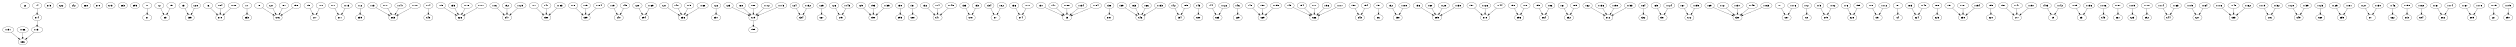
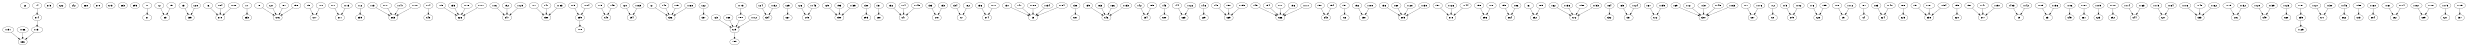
  strict digraph {
    edge [weight=1]
    c2
    c14
    v131
    c86
    c15
    c22
    c42
    c68
    c70
    c73
    c83
    c95
    v1
    c1
    v2
    c3
    v3
    c55
    v4
    v5
    v6
    c10
    v7
    c33
    v8
    c76
    v9
    c17
    v10
    v11
    c11
    v12
    c39
    v13
    c65
    v14
    c48
    v15
    c26
    v16
    c47
    v17
    c50
    v18
    c59
    v19
    c40
    v20
    c94
    v21
    c36
    v22
    c37
    v23
    c19
    v55
    v24
    c34
    v25
    c67
    v26
    c75
    v27
    v28
    v29
    c90
    v30
    c93
    v31
    c88
    v32
    c41
    v33
    c78
    v34
    c7
    v35
    v36
    c74
    v37
    c5
    v38
    c81
    v39
    c46
    v40
    v41
    v42
    c54
    v43
    c80
    v44
    c63
    v45
    v46
    c29
    v47
    v48
    c69
    v49
    c66
    v50
    c43
    v51
    c6
    v52
    c58
    v53
    v54
    v56
    c85
    v57
    c18
    v58
    c56
    v59
    c64
    v60
    v61
    c52
    v62
    c72
    v63
    v64
    c32
    v65
    c51
    v66
    v67
    c12
    v68
    v69
    c30
    v70
    v71
    c87
    v72
    c8
    v73
    c79
    v74
    v75
    v76
    c28
    v77
    v78
    c91
    v79
    v80
    v81
    c4
    v82
    v83
    c24
    v84
    v85
    v86
    v87
    v88
    c25
    v89
    v90
    v91
    c38
    v92
    v93
    v94
    v95
    c20
    v96
    v97
    c77
    v98
    v99
    v100
    v101
    v102
    n178 [label=v403]
    c9
    v104
    v105
    c31
    v106
    c45
    v107
    c61
    v108
    v109
    c23
    v110
    c92
    v111
    v112
    v113
    v114
    c44
    v115
    c27
    v116
    c53
    v117
    v118
    v119
    c16
    v120
    c49
    v121
    v122
    v123
    c60
    v124
    v125
    c35
    v126
    v127
    c71
    v128
    v129
    v130
    v132
    v133
    v134
    v135
    v136
    v137
    v138
    v139
    v140
    v141
    v142
    v143
    v144
    v145
    v146
    c62
    v147
    v148
    v149
    v150
    v151
    v152
    v153
    v154
    v155
    v156
    v157
    v158
    c13
    v159
    v160
    c84
    v161
    c82
    v162
    v163
    v164
    v165
    v166
    v167
    c89
    v168
    v169
    v170
    v171
    v172
    v173
    v174
    v175
    c21
    v176
    v177
    v178
    v179
    c57
    v180
    v181
    v183
    v184
    c14 -> v131
    v131 -> c86
    v1 -> c1
    v2 -> c3
    v3 -> c55
    v4 -> c14
    v5 -> c3
    v6 -> c10
    v7 -> c33
    v8 -> c76
    v9 -> c17
    v10 -> c17
    v11 -> c11
    v12 -> c39
    v13 -> c65
    v14 -> c48
    v15 -> c26
    v16 -> c47
    v17 -> c50
-   v18 -> c59
+   c59 -> v18
    v19 -> c40
    v20 -> c94
    v21 -> c36
    v22 -> c37
    v23 -> c19
    c19 -> v55
    v24 -> c34
    v25 -> c67
    v26 -> c75
    v27 -> c76
    v28 -> c55
    v29 -> c90
    v30 -> c93
    v31 -> c88
    v32 -> c41
    v33 -> c78
    v34 -> c7
    v35 -> c26
    v36 -> c74
    v37 -> c5
    v38 -> c81
    v39 -> c46
    v40 -> c36
    v41 -> c50
    v42 -> c54
    v43 -> c80
    v44 -> c63
    v45 -> c40
    v46 -> c29
    v47 -> c5
    v48 -> c69
    v49 -> c66
    v50 -> c43
    v51 -> c6
    v52 -> c58
    v53 -> c78
    v54 -> c66
    v56 -> c85
    v57 -> c18
    v58 -> c56
    v59 -> c64
    v60 -> c85
    v61 -> c52
    v62 -> c72
    v63 -> c46
    v64 -> c32
    v65 -> c51
    v66 -> c46
    v67 -> c12
    v68 -> c19
    v69 -> c30
    v70 -> c56
    v71 -> c87
    v72 -> c8
    v73 -> c79
    v74 -> c41
    v75 -> c36
    v76 -> c28
    v77 -> c66
    v78 -> c91
    v79 -> c59
    v80 -> c19
    v81 -> c4
    v82 -> c7
    v83 -> c24
    v84 -> c10
    v85 -> c54
    v86 -> c64
    v87 -> c76
    v88 -> c25
    v89 -> c52
    v90 -> c69
    v91 -> c38
    v92 -> c47
    v93 -> c90
    v94 -> c43
    v95 -> c20
    v96 -> c66
    v97 -> c77
    v98 -> c76
    v99 -> c28
    v100 -> c10
    v101 -> c38
    v102 -> c79
    n178 -> c9
    v104 -> c59
    v105 -> c31
    v106 -> c45
    v107 -> c61
    v108 -> c5
    v109 -> c23
    v110 -> c92
    v111 -> c65
    v112 -> c19
    v113 -> c11
    v114 -> c44
    v115 -> c27
    v116 -> c53
    v117 -> c66
    v118 -> c26
    v119 -> c16
    v120 -> c49
    v121 -> c30
    v122 -> c63
    v123 -> c60
    v124 -> c51
-   v125 -> c35
+   c35 -> v125
    v126 -> c18
    v127 -> c71
    v128 -> c85
    v129 -> c47
    v130 -> c71
    v132 -> c16
    v133 -> c46
    v134 -> c5
    v135 -> c90
    v136 -> c72
    v137 -> c30
    v138 -> c85
    v139 -> c49
    v140 -> c24
    v141 -> c77
    v142 -> c9
    v143 -> c75
    v144 -> c18
    v145 -> c30
    v146 -> c62
    v147 -> c65
    v148 -> c53
    v149 -> c41
    v150 -> c72
    v151 -> c86
    v152 -> c34
    v153 -> c72
    v154 -> c38
    v155 -> c12
    v156 -> c31
    v157 -> c77
    v158 -> c13
    v159 -> c69
    v160 -> c84
    v161 -> c82
    v162 -> c53
    v163 -> c44
    v164 -> c27
    v165 -> c30
    v166 -> c86
    v167 -> c89
    v168 -> c36
    v169 -> c94
    v170 -> c65
    v171 -> c74
    v172 -> c91
-   v173 -> c19
+   v173 -> v80
    v174 -> c82
    v175 -> c21
    v176 -> c87
    v177 -> c26
    v178 -> c89
    v179 -> c57
    v180 -> c58
    v181 -> c35
    v183 -> c50
    v184 -> c5
  }
